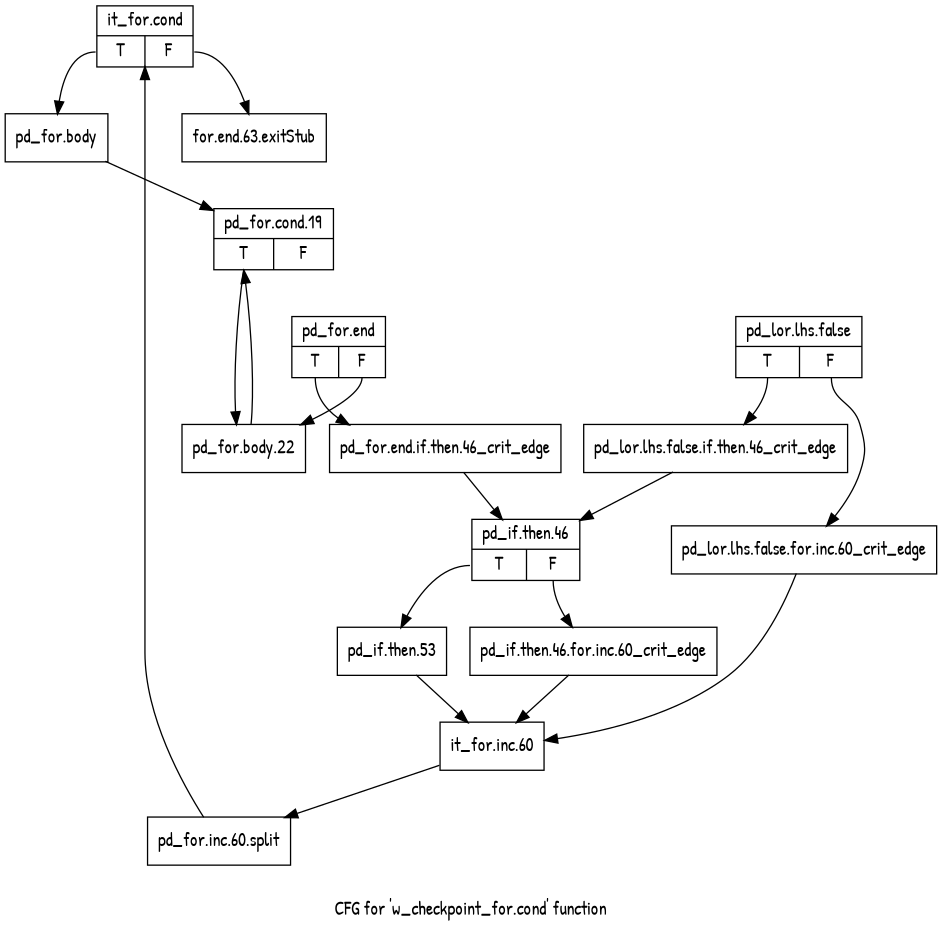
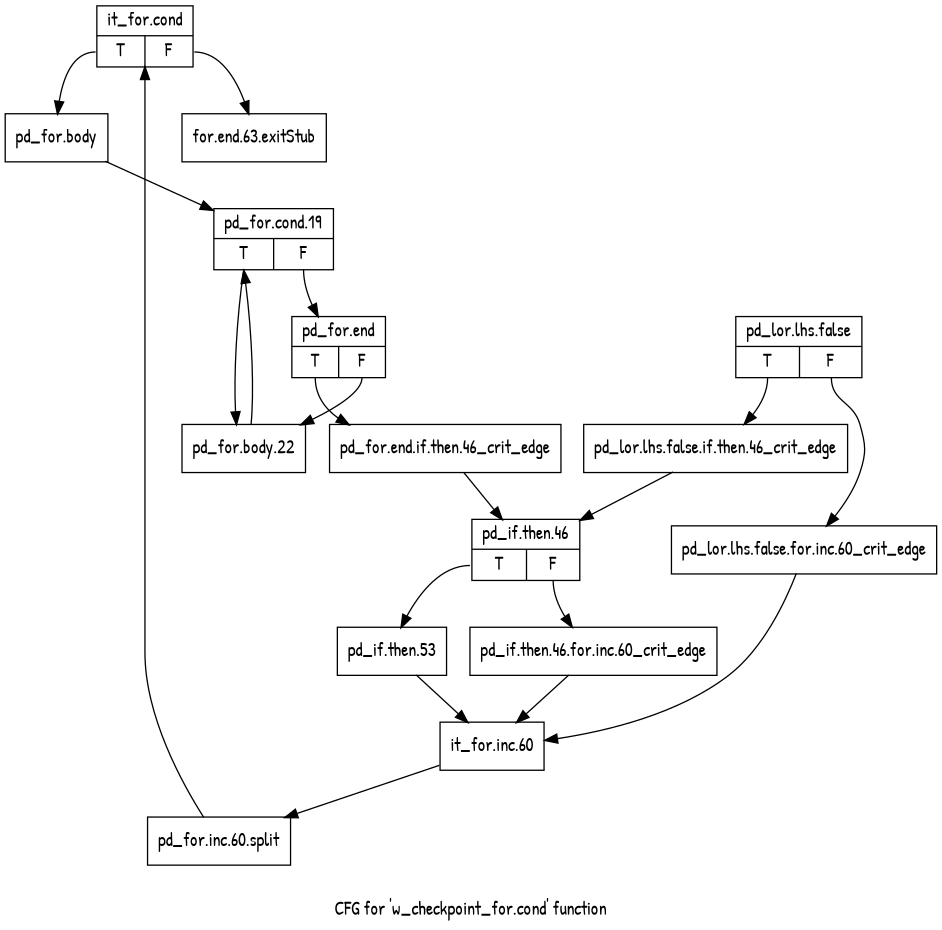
  digraph {
    fontname="Patrick Hand"
    label="CFG for 'w_checkpoint_for.cond' function"
    node [fontname="Patrick Hand" shape=record]
    edge [fontname="Patrick Hand"]
    n1 [label="{it_for.cond|{<s0>T|<s1>F}}"]
    n2 [label="{for.end.63.exitStub}"]
    n3 [label="{pd_for.body}"]
    n4 [label="{pd_for.cond.19|{<s0>T|<s1>F}}"]
    n5 [label="{pd_for.body.22}"]
    n6 [label="{pd_for.end|{<s0>T|<s1>F}}"]
    n7 [label="{pd_for.end.if.then.46_crit_edge}"]
    n8 [label="{pd_if.then.46|{<s0>T|<s1>F}}"]
    n9 [label="{pd_lor.lhs.false|{<s0>T|<s1>F}}"]
    n10 [label="{pd_lor.lhs.false.if.then.46_crit_edge}"]
    n11 [label="{pd_lor.lhs.false.for.inc.60_crit_edge}"]
    n12 [label="{pd_if.then.53}"]
    n13 [label="{pd_if.then.46.for.inc.60_crit_edge}"]
    n14 [label="{it_for.inc.60}"]
    n15 [label="{pd_for.inc.60.split}"]
    n1 -> n2 [tailport=s1]
    n1 -> n3 [tailport=s0]
    n3 -> n4
    n4 -> n5 [tailport=s0]
+   n4 -> n6 [tailport=s1]
    n5 -> n4
    n6 -> n5 [tailport=s1]
    n6 -> n7 [tailport=s0]
    n7 -> n8
    n8 -> n12 [tailport=s0]
    n8 -> n13 [tailport=s1]
    n9 -> n10 [tailport=s0]
    n9 -> n11 [tailport=s1]
    n10 -> n8
    n11 -> n14
    n12 -> n14
    n13 -> n14
    n14 -> n15
    n15 -> n1
  }
